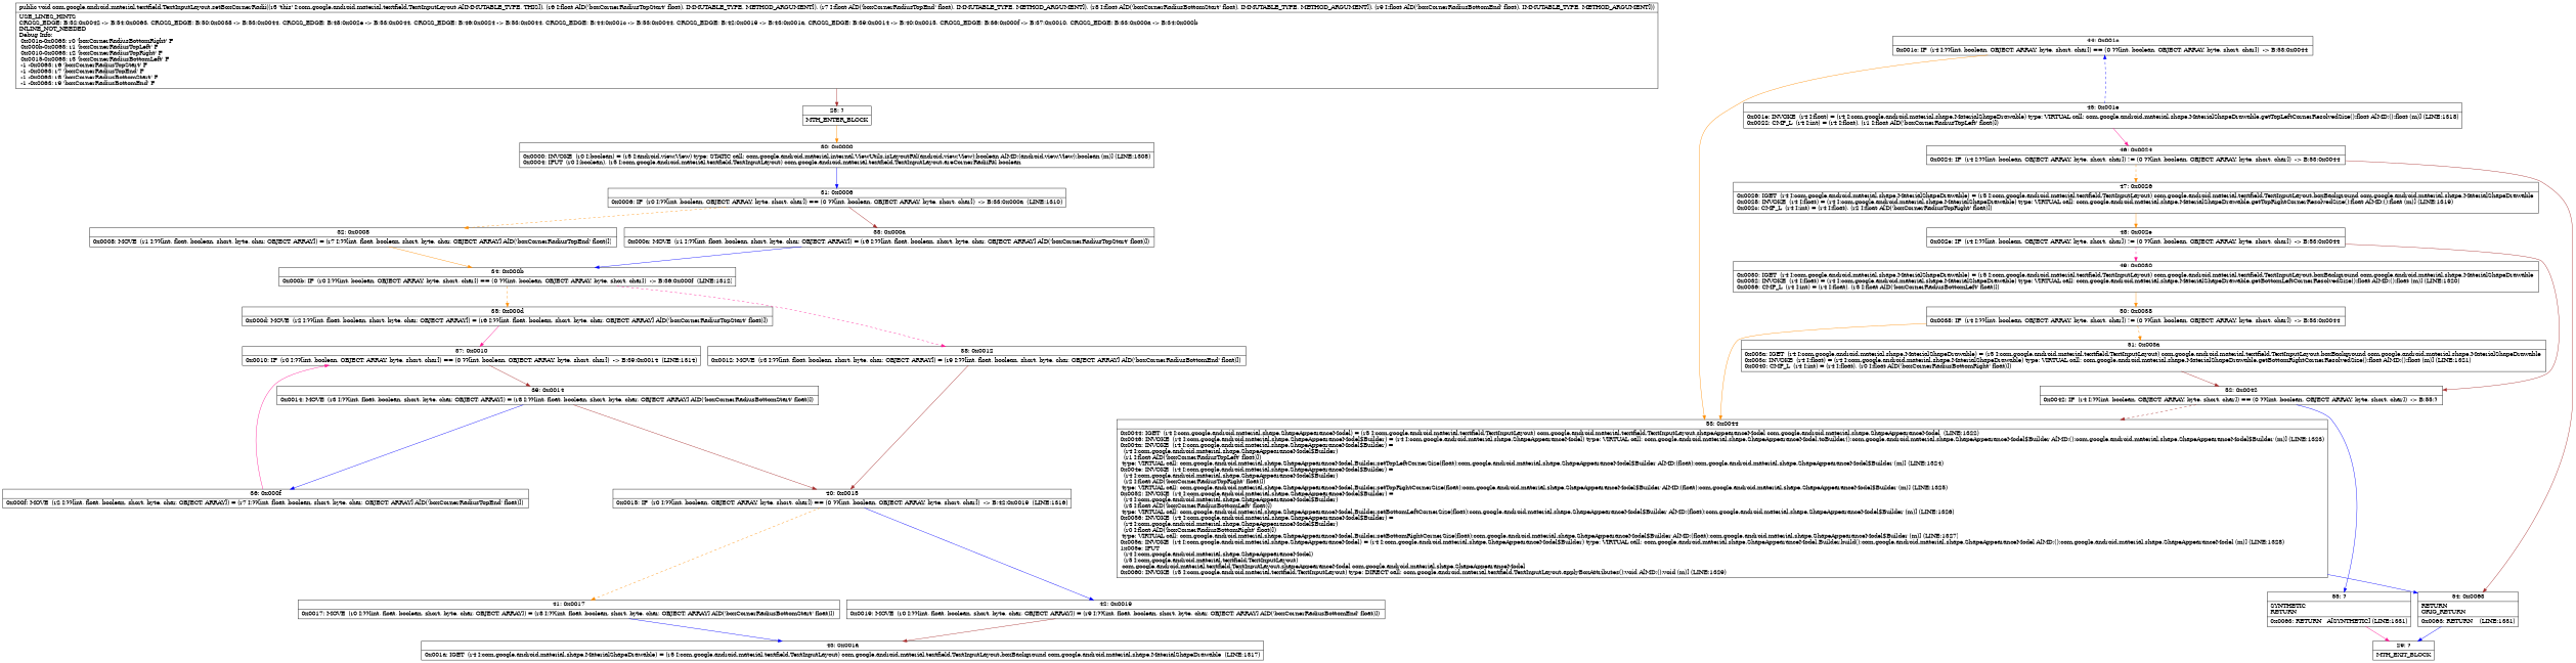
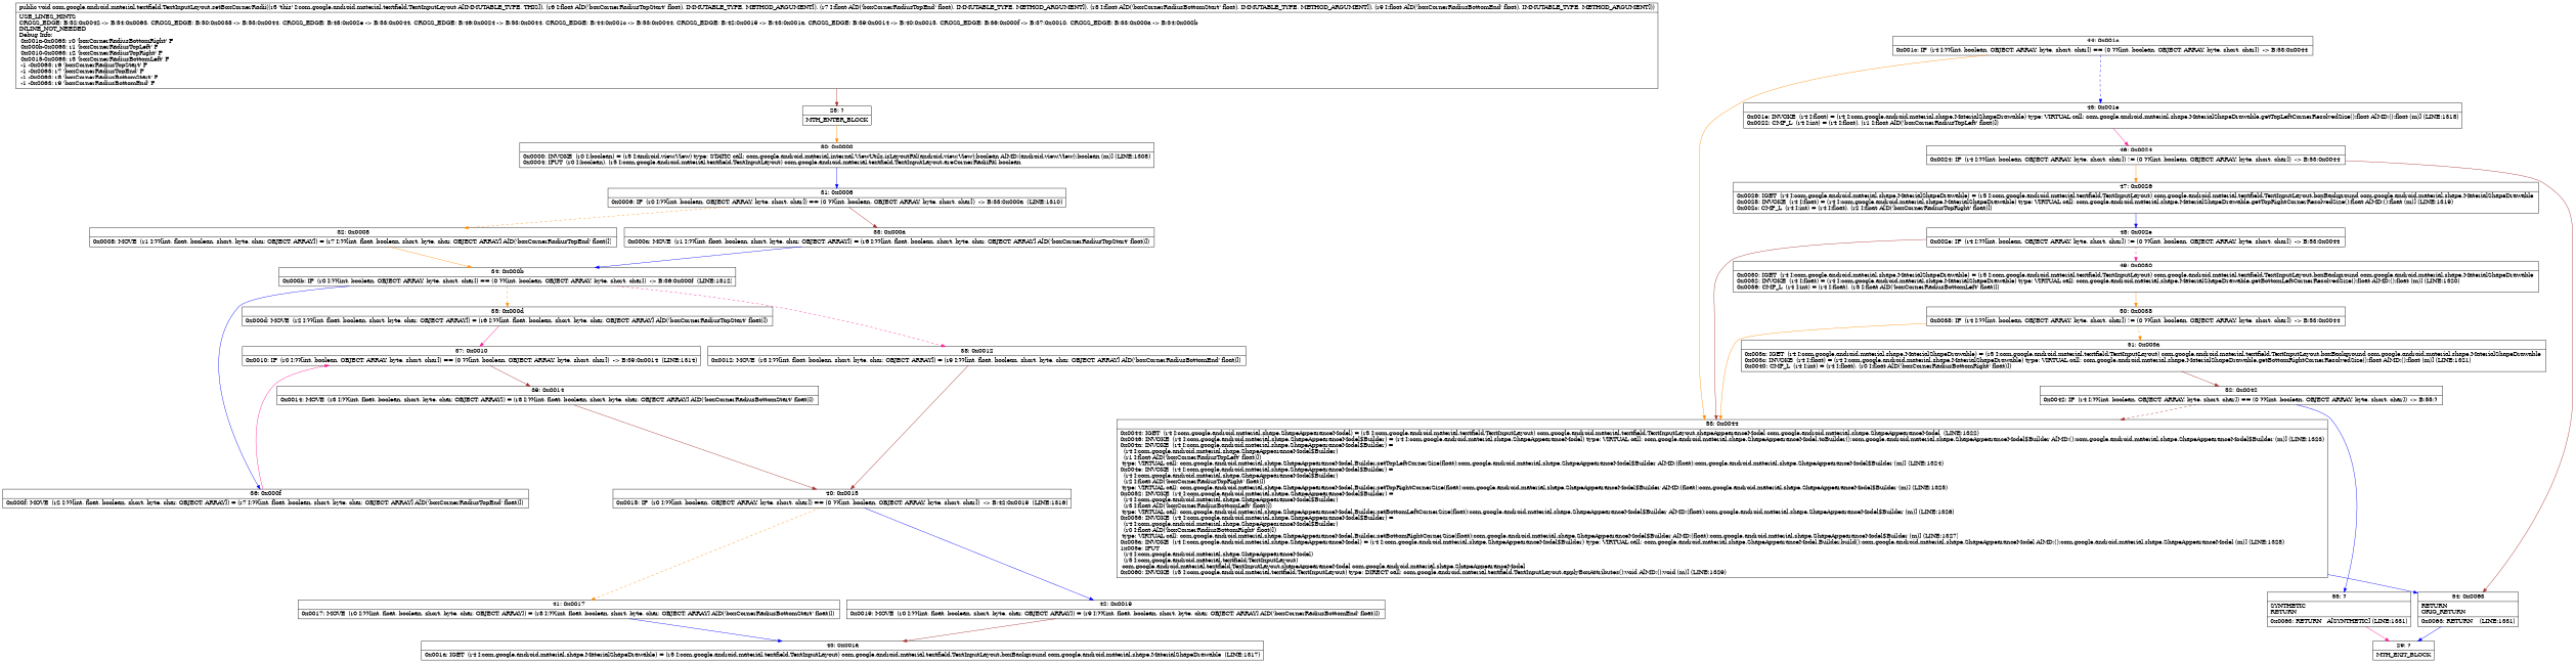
  digraph {
    node [shape=record]
    edge [color=darkorange]
    n1 [label="{28\:\ ?|MTH_ENTER_BLOCK\l}"]
    n2 [label="{30\:\ 0x0000|0x0000: INVOKE  (r0 I:boolean) = (r5 I:android.view.View) type: STATIC call: com.google.android.material.internal.ViewUtils.isLayoutRtl(android.view.View):boolean A[MD:(android.view.View):boolean (m)] (LINE:1308)\l0x0004: IPUT  (r0 I:boolean), (r5 I:com.google.android.material.textfield.TextInputLayout) com.google.android.material.textfield.TextInputLayout.areCornerRadiiRtl boolean \l}"]
    n3 [label="{31\:\ 0x0006|0x0006: IF  (r0 I:??[int, boolean, OBJECT, ARRAY, byte, short, char]) == (0 ??[int, boolean, OBJECT, ARRAY, byte, short, char])  \-\> B:33:0x000a  (LINE:1310)\l}"]
    n4 [label="{32\:\ 0x0008|0x0008: MOVE  (r1 I:??[int, float, boolean, short, byte, char, OBJECT, ARRAY]) = (r7 I:??[int, float, boolean, short, byte, char, OBJECT, ARRAY] A[D('boxCornerRadiusTopEnd' float)]) \l}"]
    n5 [label="{33\:\ 0x000a|0x000a: MOVE  (r1 I:??[int, float, boolean, short, byte, char, OBJECT, ARRAY]) = (r6 I:??[int, float, boolean, short, byte, char, OBJECT, ARRAY] A[D('boxCornerRadiusTopStart' float)]) \l}"]
    n6 [label="{34\:\ 0x000b|0x000b: IF  (r0 I:??[int, boolean, OBJECT, ARRAY, byte, short, char]) == (0 ??[int, boolean, OBJECT, ARRAY, byte, short, char])  \-\> B:36:0x000f  (LINE:1312)\l}"]
    n7 [label="{35\:\ 0x000d|0x000d: MOVE  (r2 I:??[int, float, boolean, short, byte, char, OBJECT, ARRAY]) = (r6 I:??[int, float, boolean, short, byte, char, OBJECT, ARRAY] A[D('boxCornerRadiusTopStart' float)]) \l}"]
    n8 [label="{36\:\ 0x000f|0x000f: MOVE  (r2 I:??[int, float, boolean, short, byte, char, OBJECT, ARRAY]) = (r7 I:??[int, float, boolean, short, byte, char, OBJECT, ARRAY] A[D('boxCornerRadiusTopEnd' float)]) \l}"]
    n9 [label="{38\:\ 0x0012|0x0012: MOVE  (r3 I:??[int, float, boolean, short, byte, char, OBJECT, ARRAY]) = (r9 I:??[int, float, boolean, short, byte, char, OBJECT, ARRAY] A[D('boxCornerRadiusBottomEnd' float)]) \l}"]
    n10 [label="{37\:\ 0x0010|0x0010: IF  (r0 I:??[int, boolean, OBJECT, ARRAY, byte, short, char]) == (0 ??[int, boolean, OBJECT, ARRAY, byte, short, char])  \-\> B:39:0x0014  (LINE:1314)\l}"]
    n11 [label="{39\:\ 0x0014|0x0014: MOVE  (r3 I:??[int, float, boolean, short, byte, char, OBJECT, ARRAY]) = (r8 I:??[int, float, boolean, short, byte, char, OBJECT, ARRAY] A[D('boxCornerRadiusBottomStart' float)]) \l}"]
    n12 [label="{40\:\ 0x0015|0x0015: IF  (r0 I:??[int, boolean, OBJECT, ARRAY, byte, short, char]) == (0 ??[int, boolean, OBJECT, ARRAY, byte, short, char])  \-\> B:42:0x0019  (LINE:1316)\l}"]
    n13 [label="{41\:\ 0x0017|0x0017: MOVE  (r0 I:??[int, float, boolean, short, byte, char, OBJECT, ARRAY]) = (r8 I:??[int, float, boolean, short, byte, char, OBJECT, ARRAY] A[D('boxCornerRadiusBottomStart' float)]) \l}"]
    n14 [label="{42\:\ 0x0019|0x0019: MOVE  (r0 I:??[int, float, boolean, short, byte, char, OBJECT, ARRAY]) = (r9 I:??[int, float, boolean, short, byte, char, OBJECT, ARRAY] A[D('boxCornerRadiusBottomEnd' float)]) \l}"]
    n15 [label="{43\:\ 0x001a|0x001a: IGET  (r4 I:com.google.android.material.shape.MaterialShapeDrawable) = (r5 I:com.google.android.material.textfield.TextInputLayout) com.google.android.material.textfield.TextInputLayout.boxBackground com.google.android.material.shape.MaterialShapeDrawable  (LINE:1317)\l}"]
    n16 [label="{44\:\ 0x001c|0x001c: IF  (r4 I:??[int, boolean, OBJECT, ARRAY, byte, short, char]) == (0 ??[int, boolean, OBJECT, ARRAY, byte, short, char])  \-\> B:53:0x0044 \l}"]
    n17 [label="{45\:\ 0x001e|0x001e: INVOKE  (r4 I:float) = (r4 I:com.google.android.material.shape.MaterialShapeDrawable) type: VIRTUAL call: com.google.android.material.shape.MaterialShapeDrawable.getTopLeftCornerResolvedSize():float A[MD:():float (m)] (LINE:1318)\l0x0022: CMP_L  (r4 I:int) = (r4 I:float), (r1 I:float A[D('boxCornerRadiusTopLeft' float)]) \l}"]
    n18 [label="{53\:\ 0x0044|0x0044: IGET  (r4 I:com.google.android.material.shape.ShapeAppearanceModel) = (r5 I:com.google.android.material.textfield.TextInputLayout) com.google.android.material.textfield.TextInputLayout.shapeAppearanceModel com.google.android.material.shape.ShapeAppearanceModel  (LINE:1322)\l0x0046: INVOKE  (r4 I:com.google.android.material.shape.ShapeAppearanceModel$Builder) = (r4 I:com.google.android.material.shape.ShapeAppearanceModel) type: VIRTUAL call: com.google.android.material.shape.ShapeAppearanceModel.toBuilder():com.google.android.material.shape.ShapeAppearanceModel$Builder A[MD:():com.google.android.material.shape.ShapeAppearanceModel$Builder (m)] (LINE:1323)\l0x004a: INVOKE  (r4 I:com.google.android.material.shape.ShapeAppearanceModel$Builder) = \l  (r4 I:com.google.android.material.shape.ShapeAppearanceModel$Builder)\l  (r1 I:float A[D('boxCornerRadiusTopLeft' float)])\l type: VIRTUAL call: com.google.android.material.shape.ShapeAppearanceModel.Builder.setTopLeftCornerSize(float):com.google.android.material.shape.ShapeAppearanceModel$Builder A[MD:(float):com.google.android.material.shape.ShapeAppearanceModel$Builder (m)] (LINE:1324)\l0x004e: INVOKE  (r4 I:com.google.android.material.shape.ShapeAppearanceModel$Builder) = \l  (r4 I:com.google.android.material.shape.ShapeAppearanceModel$Builder)\l  (r2 I:float A[D('boxCornerRadiusTopRight' float)])\l type: VIRTUAL call: com.google.android.material.shape.ShapeAppearanceModel.Builder.setTopRightCornerSize(float):com.google.android.material.shape.ShapeAppearanceModel$Builder A[MD:(float):com.google.android.material.shape.ShapeAppearanceModel$Builder (m)] (LINE:1325)\l0x0052: INVOKE  (r4 I:com.google.android.material.shape.ShapeAppearanceModel$Builder) = \l  (r4 I:com.google.android.material.shape.ShapeAppearanceModel$Builder)\l  (r3 I:float A[D('boxCornerRadiusBottomLeft' float)])\l type: VIRTUAL call: com.google.android.material.shape.ShapeAppearanceModel.Builder.setBottomLeftCornerSize(float):com.google.android.material.shape.ShapeAppearanceModel$Builder A[MD:(float):com.google.android.material.shape.ShapeAppearanceModel$Builder (m)] (LINE:1326)\l0x0056: INVOKE  (r4 I:com.google.android.material.shape.ShapeAppearanceModel$Builder) = \l  (r4 I:com.google.android.material.shape.ShapeAppearanceModel$Builder)\l  (r0 I:float A[D('boxCornerRadiusBottomRight' float)])\l type: VIRTUAL call: com.google.android.material.shape.ShapeAppearanceModel.Builder.setBottomRightCornerSize(float):com.google.android.material.shape.ShapeAppearanceModel$Builder A[MD:(float):com.google.android.material.shape.ShapeAppearanceModel$Builder (m)] (LINE:1327)\l0x005a: INVOKE  (r4 I:com.google.android.material.shape.ShapeAppearanceModel) = (r4 I:com.google.android.material.shape.ShapeAppearanceModel$Builder) type: VIRTUAL call: com.google.android.material.shape.ShapeAppearanceModel.Builder.build():com.google.android.material.shape.ShapeAppearanceModel A[MD:():com.google.android.material.shape.ShapeAppearanceModel (m)] (LINE:1328)\l1x005e: IPUT  \l  (r4 I:com.google.android.material.shape.ShapeAppearanceModel)\l  (r5 I:com.google.android.material.textfield.TextInputLayout)\l com.google.android.material.textfield.TextInputLayout.shapeAppearanceModel com.google.android.material.shape.ShapeAppearanceModel \l0x0060: INVOKE  (r5 I:com.google.android.material.textfield.TextInputLayout) type: DIRECT call: com.google.android.material.textfield.TextInputLayout.applyBoxAttributes():void A[MD:():void (m)] (LINE:1329)\l}"]
    n19 [label="{46\:\ 0x0024|0x0024: IF  (r4 I:??[int, boolean, OBJECT, ARRAY, byte, short, char]) != (0 ??[int, boolean, OBJECT, ARRAY, byte, short, char])  \-\> B:53:0x0044 \l}"]
    n20 [label="{54\:\ 0x0063|RETURN\lORIG_RETURN\l|0x0063: RETURN    (LINE:1331)\l}"]
    n21 [label="{47\:\ 0x0026|0x0026: IGET  (r4 I:com.google.android.material.shape.MaterialShapeDrawable) = (r5 I:com.google.android.material.textfield.TextInputLayout) com.google.android.material.textfield.TextInputLayout.boxBackground com.google.android.material.shape.MaterialShapeDrawable \l0x0028: INVOKE  (r4 I:float) = (r4 I:com.google.android.material.shape.MaterialShapeDrawable) type: VIRTUAL call: com.google.android.material.shape.MaterialShapeDrawable.getTopRightCornerResolvedSize():float A[MD:():float (m)] (LINE:1319)\l0x002c: CMP_L  (r4 I:int) = (r4 I:float), (r2 I:float A[D('boxCornerRadiusTopRight' float)]) \l}"]
    n22 [label="{48\:\ 0x002e|0x002e: IF  (r4 I:??[int, boolean, OBJECT, ARRAY, byte, short, char]) != (0 ??[int, boolean, OBJECT, ARRAY, byte, short, char])  \-\> B:53:0x0044 \l}"]
    n23 [label="{49\:\ 0x0030|0x0030: IGET  (r4 I:com.google.android.material.shape.MaterialShapeDrawable) = (r5 I:com.google.android.material.textfield.TextInputLayout) com.google.android.material.textfield.TextInputLayout.boxBackground com.google.android.material.shape.MaterialShapeDrawable \l0x0032: INVOKE  (r4 I:float) = (r4 I:com.google.android.material.shape.MaterialShapeDrawable) type: VIRTUAL call: com.google.android.material.shape.MaterialShapeDrawable.getBottomLeftCornerResolvedSize():float A[MD:():float (m)] (LINE:1320)\l0x0036: CMP_L  (r4 I:int) = (r4 I:float), (r3 I:float A[D('boxCornerRadiusBottomLeft' float)]) \l}"]
    n24 [label="{50\:\ 0x0038|0x0038: IF  (r4 I:??[int, boolean, OBJECT, ARRAY, byte, short, char]) != (0 ??[int, boolean, OBJECT, ARRAY, byte, short, char])  \-\> B:53:0x0044 \l}"]
    n25 [label="{51\:\ 0x003a|0x003a: IGET  (r4 I:com.google.android.material.shape.MaterialShapeDrawable) = (r5 I:com.google.android.material.textfield.TextInputLayout) com.google.android.material.textfield.TextInputLayout.boxBackground com.google.android.material.shape.MaterialShapeDrawable \l0x003c: INVOKE  (r4 I:float) = (r4 I:com.google.android.material.shape.MaterialShapeDrawable) type: VIRTUAL call: com.google.android.material.shape.MaterialShapeDrawable.getBottomRightCornerResolvedSize():float A[MD:():float (m)] (LINE:1321)\l0x0040: CMP_L  (r4 I:int) = (r4 I:float), (r0 I:float A[D('boxCornerRadiusBottomRight' float)]) \l}"]
    n26 [label="{52\:\ 0x0042|0x0042: IF  (r4 I:??[int, boolean, OBJECT, ARRAY, byte, short, char]) == (0 ??[int, boolean, OBJECT, ARRAY, byte, short, char])  \-\> B:55:? \l}"]
    n27 [label="{55\:\ ?|SYNTHETIC\lRETURN\l|0x0063: RETURN   A[SYNTHETIC] (LINE:1331)\l}"]
    n28 [label="{29\:\ ?|MTH_EXIT_BLOCK\l}"]
    n29 [label="{public void com.google.android.material.textfield.TextInputLayout.setBoxCornerRadii((r5 'this' I:com.google.android.material.textfield.TextInputLayout A[IMMUTABLE_TYPE, THIS]), (r6 I:float A[D('boxCornerRadiusTopStart' float), IMMUTABLE_TYPE, METHOD_ARGUMENT]), (r7 I:float A[D('boxCornerRadiusTopEnd' float), IMMUTABLE_TYPE, METHOD_ARGUMENT]), (r8 I:float A[D('boxCornerRadiusBottomStart' float), IMMUTABLE_TYPE, METHOD_ARGUMENT]), (r9 I:float A[D('boxCornerRadiusBottomEnd' float), IMMUTABLE_TYPE, METHOD_ARGUMENT]))  | USE_LINES_HINTS\lCROSS_EDGE: B:52:0x0042 \-\> B:54:0x0063, CROSS_EDGE: B:50:0x0038 \-\> B:53:0x0044, CROSS_EDGE: B:48:0x002e \-\> B:53:0x0044, CROSS_EDGE: B:46:0x0024 \-\> B:53:0x0044, CROSS_EDGE: B:44:0x001c \-\> B:53:0x0044, CROSS_EDGE: B:42:0x0019 \-\> B:43:0x001a, CROSS_EDGE: B:39:0x0014 \-\> B:40:0x0015, CROSS_EDGE: B:36:0x000f \-\> B:37:0x0010, CROSS_EDGE: B:33:0x000a \-\> B:34:0x000b\lINLINE_NOT_NEEDED\lDebug Info:\l  0x001a\-0x0063: r0 'boxCornerRadiusBottomRight' F\l  0x000b\-0x0063: r1 'boxCornerRadiusTopLeft' F\l  0x0010\-0x0063: r2 'boxCornerRadiusTopRight' F\l  0x0015\-0x0063: r3 'boxCornerRadiusBottomLeft' F\l  \-1 \-0x0063: r6 'boxCornerRadiusTopStart' F\l  \-1 \-0x0063: r7 'boxCornerRadiusTopEnd' F\l  \-1 \-0x0063: r8 'boxCornerRadiusBottomStart' F\l  \-1 \-0x0063: r9 'boxCornerRadiusBottomEnd' F\l}"]
    n1 -> n2
    n2 -> n3 [color=blue]
    n3 -> n4 [style=dashed]
    n3 -> n5 [color=brown]
    n4 -> n6
    n5 -> n6 [color=blue]
    n6 -> n7 [style=dashed]
-   n11 -> n8 [color=blue]
+   n6 -> n8 [color=blue]
    n6 -> n9 [color=deeppink style=dashed]
    n7 -> n10 [color=deeppink]
    n8 -> n10 [color=deeppink]
    n9 -> n12 [color=brown]
    n10 -> n11 [color=brown]
    n11 -> n12 [color=brown]
    n12 -> n13 [style=dashed]
    n12 -> n14 [color=blue]
    n13 -> n15 [color=blue]
    n14 -> n15 [color=brown]
-   n17 -> n16 [color=blue style=dashed]
+   n16 -> n17 [color=blue style=dashed]
    n16 -> n18
    n17 -> n19 [color=deeppink]
    n18 -> n20 [color=blue]
    n19 -> n20 [color=brown]
-   n19 -> n21 [style=dashed]
+   n19 -> n21 [style=solid]
    n20 -> n28 [color=blue]
-   n21 -> n22
-   n22 -> n26 [color=brown]
+   n21 -> n22 [color=blue]
+   n22 -> n18 [color=brown]
    n22 -> n23 [color=deeppink style=dashed]
    n23 -> n24
    n24 -> n18
    n24 -> n25 [style=dashed]
    n25 -> n26 [color=brown]
    n26 -> n18 [color=brown style=dashed]
    n26 -> n27 [color=blue]
    n27 -> n28 [color=deeppink]
    n29 -> n1 [color=brown]
  }
